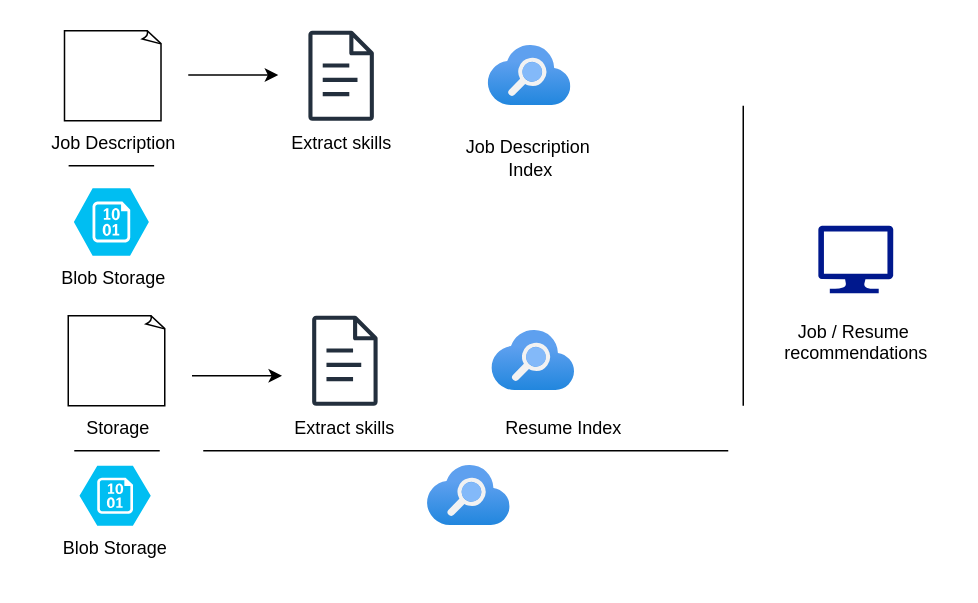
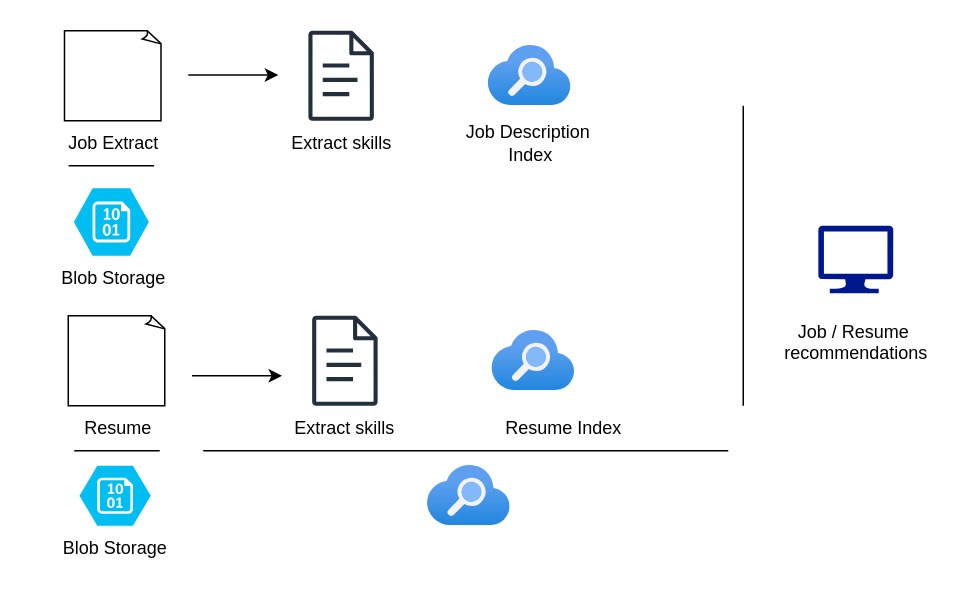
  <mxCell id="0" />
  <mxCell id="1" parent="0" />
  <mxCell id="2" value="" style="verticalLabelPosition=bottom;html=1;verticalAlign=top;align=center;strokeColor=none;fillColor=#00BEF2;shape=mxgraph.azure.storage_blob;" vertex="1" parent="1"><mxGeometry x="52.5" y="310" width="47.5" height="40" as="geometry" /></mxCell>
  <mxCell id="3" value="" style="whiteSpace=wrap;html=1;shape=mxgraph.basic.document" vertex="1" parent="1"><mxGeometry x="45" y="210" width="65" height="60" as="geometry" /></mxCell>
  <mxCell id="4" value="" style="verticalLabelPosition=bottom;html=1;verticalAlign=top;align=center;strokeColor=none;fillColor=#00BEF2;shape=mxgraph.azure.storage_blob;" vertex="1" parent="1"><mxGeometry x="48.75" y="125" width="50" height="45" as="geometry" /></mxCell>
  <mxCell id="5" value="" style="whiteSpace=wrap;html=1;shape=mxgraph.basic.document" vertex="1" parent="1"><mxGeometry x="42.5" y="20" width="65" height="60" as="geometry" /></mxCell>
  <mxCell id="6" value="" style="endArrow=classic;html=1;rounded=0;" edge="1" parent="1"><mxGeometry width="50" height="50" relative="1" as="geometry"><mxPoint x="125" y="49.5" as="sourcePoint" /><mxPoint x="185" y="49.5" as="targetPoint" /></mxGeometry></mxCell>
  <mxCell id="7" value="" style="endArrow=classic;html=1;rounded=0;" edge="1" parent="1"><mxGeometry width="50" height="50" relative="1" as="geometry"><mxPoint x="127.5" y="250" as="sourcePoint" /><mxPoint x="187.5" y="250" as="targetPoint" /></mxGeometry></mxCell>
  <mxCell id="8" value="Blob Storage" style="text;html=1;align=center;verticalAlign=middle;resizable=0;points=[];autosize=1;strokeColor=none;fillColor=none;" vertex="1" parent="1"><mxGeometry x="30" y="170" width="90" height="30" as="geometry" /></mxCell>
  <mxCell id="9" value="Blob Storage" style="text;html=1;align=center;verticalAlign=middle;resizable=0;points=[];autosize=1;strokeColor=none;fillColor=none;" vertex="1" parent="1"><mxGeometry x="31.25" y="350" width="90" height="30" as="geometry" /></mxCell>
- <mxCell id="10" value="Job Description" style="text;html=1;align=center;verticalAlign=middle;resizable=0;points=[];autosize=1;strokeColor=none;fillColor=none;" vertex="1" parent="1"><mxGeometry x="20" y="80" width="110" height="30" as="geometry" /></mxCell>
- <mxCell id="11" value="Storage" style="text;html=1;align=center;verticalAlign=middle;resizable=0;points=[];autosize=1;strokeColor=none;fillColor=none;" vertex="1" parent="1"><mxGeometry x="42.5" y="270" width="70" height="30" as="geometry" /></mxCell>
+ <mxCell id="10" value="Job Extract" style="text;html=1;align=center;verticalAlign=middle;resizable=0;points=[];autosize=1;strokeColor=none;fillColor=none;" vertex="1" parent="1"><mxGeometry x="20" y="80" width="110" height="30" as="geometry" /></mxCell>
+ <mxCell id="11" value="Resume" style="text;html=1;align=center;verticalAlign=middle;resizable=0;points=[];autosize=1;strokeColor=none;fillColor=none;" vertex="1" parent="1"><mxGeometry x="42.5" y="270" width="70" height="30" as="geometry" /></mxCell>
  <mxCell id="12" value="" style="endArrow=none;html=1;rounded=0;exitX=0.982;exitY=1;exitDx=0;exitDy=0;exitPerimeter=0;" edge="1" parent="1"><mxGeometry width="50" height="50" relative="1" as="geometry"><mxPoint x="49.01" y="300" as="sourcePoint" /><mxPoint x="105.99" y="300" as="targetPoint" /><Array as="points" /></mxGeometry></mxCell>
  <mxCell id="13" value="" style="endArrow=none;html=1;rounded=0;exitX=0.982;exitY=1;exitDx=0;exitDy=0;exitPerimeter=0;" edge="1" parent="1"><mxGeometry width="50" height="50" relative="1" as="geometry"><mxPoint x="45.25" y="110" as="sourcePoint" /><mxPoint x="102.25" y="110" as="targetPoint" /><Array as="points" /></mxGeometry></mxCell>
  <mxCell id="14" value="" style="endArrow=none;html=1;rounded=0;" edge="1" parent="1"><mxGeometry width="50" height="50" relative="1" as="geometry"><mxPoint x="135" y="300" as="sourcePoint" /><mxPoint x="485" y="300" as="targetPoint" /><Array as="points" /></mxGeometry></mxCell>
  <mxCell id="15" value="Extract skills" style="text;html=1;align=center;verticalAlign=middle;resizable=0;points=[];autosize=1;strokeColor=none;fillColor=none;" vertex="1" parent="1"><mxGeometry x="181.92" y="80" width="90" height="30" as="geometry" /></mxCell>
  <mxCell id="16" value="" style="sketch=0;outlineConnect=0;fontColor=#232F3E;gradientColor=none;fillColor=#232F3D;strokeColor=none;dashed=0;verticalLabelPosition=bottom;verticalAlign=top;align=center;html=1;fontSize=12;fontStyle=0;aspect=fixed;pointerEvents=1;shape=mxgraph.aws4.document;" vertex="1" parent="1"><mxGeometry x="205" y="20" width="43.84" height="60" as="geometry" /></mxCell>
  <mxCell id="17" value="Extract skills" style="text;html=1;align=center;verticalAlign=middle;resizable=0;points=[];autosize=1;strokeColor=none;fillColor=none;" vertex="1" parent="1"><mxGeometry x="184.42" y="270" width="90" height="30" as="geometry" /></mxCell>
  <mxCell id="18" value="" style="sketch=0;outlineConnect=0;fontColor=#232F3E;gradientColor=none;fillColor=#232F3D;strokeColor=none;dashed=0;verticalLabelPosition=bottom;verticalAlign=top;align=center;html=1;fontSize=12;fontStyle=0;aspect=fixed;pointerEvents=1;shape=mxgraph.aws4.document;" vertex="1" parent="1"><mxGeometry x="207.5" y="210" width="43.84" height="60" as="geometry" /></mxCell>
  <mxCell id="19" value="" style="image;aspect=fixed;html=1;points=[];align=center;fontSize=12;image=img/lib/azure2/app_services/Search_Services.svg;" vertex="1" parent="1"><mxGeometry x="284.5" y="310" width="55.38" height="40" as="geometry" /></mxCell>
  <mxCell id="20" value="" style="sketch=0;aspect=fixed;pointerEvents=1;shadow=0;dashed=0;html=1;strokeColor=none;labelPosition=center;verticalLabelPosition=bottom;verticalAlign=top;align=center;fillColor=#00188D;shape=mxgraph.azure.computer" vertex="1" parent="1"><mxGeometry x="545" y="150" width="50" height="45" as="geometry" /></mxCell>
  <mxCell id="21" value="" style="endArrow=none;html=1;rounded=0;" edge="1" parent="1"><mxGeometry width="50" height="50" relative="1" as="geometry"><mxPoint x="495" y="270" as="sourcePoint" /><mxPoint x="495" y="70" as="targetPoint" /></mxGeometry></mxCell>
  <mxCell id="22" value="&lt;div&gt;Job / Resume&amp;nbsp;&lt;/div&gt;&lt;div&gt;recommendations&lt;/div&gt;&lt;div&gt;&lt;br&gt;&lt;/div&gt;" style="text;html=1;align=center;verticalAlign=middle;resizable=0;points=[];autosize=1;strokeColor=none;fillColor=none;" vertex="1" parent="1"><mxGeometry x="510" y="205" width="120" height="60" as="geometry" /></mxCell>
  <mxCell id="23" value="" style="image;aspect=fixed;html=1;points=[];align=center;fontSize=12;image=img/lib/azure2/app_services/Search_Services.svg;" vertex="1" parent="1"><mxGeometry x="325" y="30" width="55.38" height="40" as="geometry" /></mxCell>
  <mxCell id="24" value="" style="image;aspect=fixed;html=1;points=[];align=center;fontSize=12;image=img/lib/azure2/app_services/Search_Services.svg;" vertex="1" parent="1"><mxGeometry x="327.5" y="220" width="55.38" height="40" as="geometry" /></mxCell>
- <mxCell id="25" value="&lt;div&gt;Job Description&amp;nbsp;&lt;/div&gt;&lt;div&gt;Index&lt;/div&gt;" style="text;html=1;align=center;verticalAlign=middle;resizable=0;points=[];autosize=1;strokeColor=none;fillColor=none;" vertex="1" parent="1"><mxGeometry x="297.69" y="85" width="110" height="40" as="geometry" /></mxCell>
+ <mxCell id="25" value="&lt;div&gt;Job Description&amp;nbsp;&lt;/div&gt;&lt;div&gt;Index&lt;/div&gt;" style="text;html=1;align=center;verticalAlign=middle;resizable=0;points=[];autosize=1;strokeColor=none;fillColor=none;" vertex="1" parent="1"><mxGeometry x="297.69" y="75" width="110" height="40" as="geometry" /></mxCell>
  <mxCell id="26" value="&lt;div&gt;Resume Index&lt;/div&gt;" style="text;html=1;align=center;verticalAlign=middle;resizable=0;points=[];autosize=1;strokeColor=none;fillColor=none;" vertex="1" parent="1"><mxGeometry x="325.19" y="270" width="100" height="30" as="geometry" /></mxCell>
